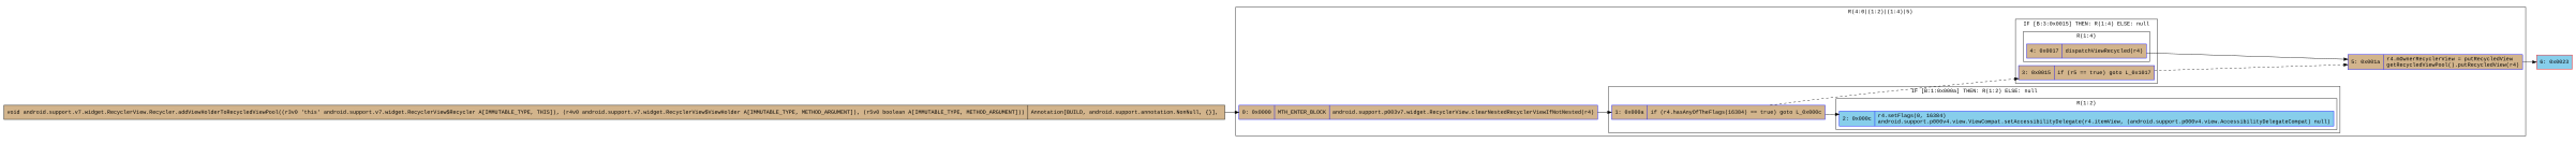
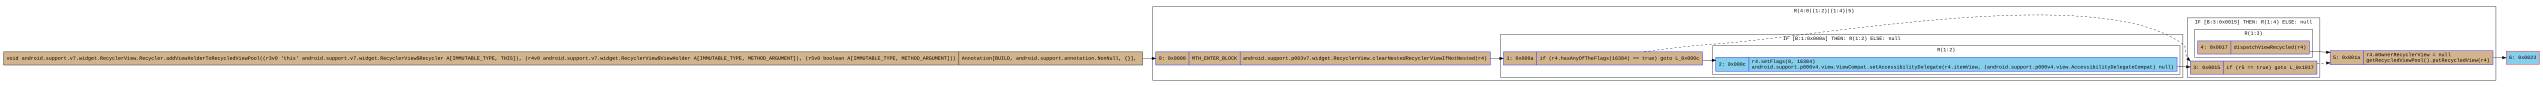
  digraph {
    fontname="Liberation Mono"
    rankdir=LR
    node [color=blue fillcolor=tan fontname="Liberation Mono" shape=record style=filled]
    edge [fontname="Liberation Mono"]
    n1 [fillcolor=skyblue label="{2\:\ 0x000c|r4.setFlags(0, 16384)\landroid.support.p000v4.view.ViewCompat.setAccessibilityDelegate(r4.itemView, (android.support.p000v4.view.AccessibilityDelegateCompat) null)\l}"]
    n2 [label="{1\:\ 0x000a|if (r4.hasAnyOfTheFlags(16384) == true) goto L_0x000c\l}"]
    n3 [label="{4\:\ 0x0017|dispatchViewRecycled(r4)\l}"]
    n4 [label="{3\:\ 0x0015|if (r5 == true) goto L_0x1017\l}"]
    n5 [label="{0\:\ 0x0000|MTH_ENTER_BLOCK\l|android.support.p003v7.widget.RecyclerView.clearNestedRecyclerViewIfNotNested(r4)\l}"]
-   n6 [label="{5\:\ 0x001a|r4.mOwnerRecyclerView = putRecycledView\lgetRecycledViewPool().putRecycledView(r4)\l}"]
+   n6 [label="{5\:\ 0x001a|r4.mOwnerRecyclerView = null\lgetRecycledViewPool().putRecycledView(r4)\l}"]
    n7 [color=red fillcolor=skyblue label="{6\:\ 0x0023}"]
    n8 [label="{void android.support.v7.widget.RecyclerView.Recycler.addViewHolderToRecycledViewPool((r3v0 'this' android.support.v7.widget.RecyclerView$Recycler A[IMMUTABLE_TYPE, THIS]), (r4v0 android.support.v7.widget.RecyclerView$ViewHolder A[IMMUTABLE_TYPE, METHOD_ARGUMENT]), (r5v0 boolean A[IMMUTABLE_TYPE, METHOD_ARGUMENT]))  | Annotation[BUILD, android.support.annotation.NonNull, \{\}], \l}" color=""]
    subgraph cluster_1 {
      label="R(4:0|(1:2)|(1:4)|5)"
      n5
      n6
      subgraph cluster_2 {
        label="IF [B:1:0x000a] THEN: R(1:2) ELSE: null"
        n2
        subgraph cluster_3 {
          label="R(1:2)"
          n1
        }
      }
      subgraph cluster_4 {
        label="IF [B:3:0x0015] THEN: R(1:4) ELSE: null"
        n4
        subgraph cluster_5 {
-         label="R(1:4)"
+         label="R(1:3)"
          n3
        }
      }
    }
+   n1 -> n4
    n2 -> n1
    n2 -> n4 [style=dashed]
    n3 -> n6
    n4 -> n6 [style=dashed]
    n5 -> n2
    n6 -> n7
    n8 -> n5
  }
